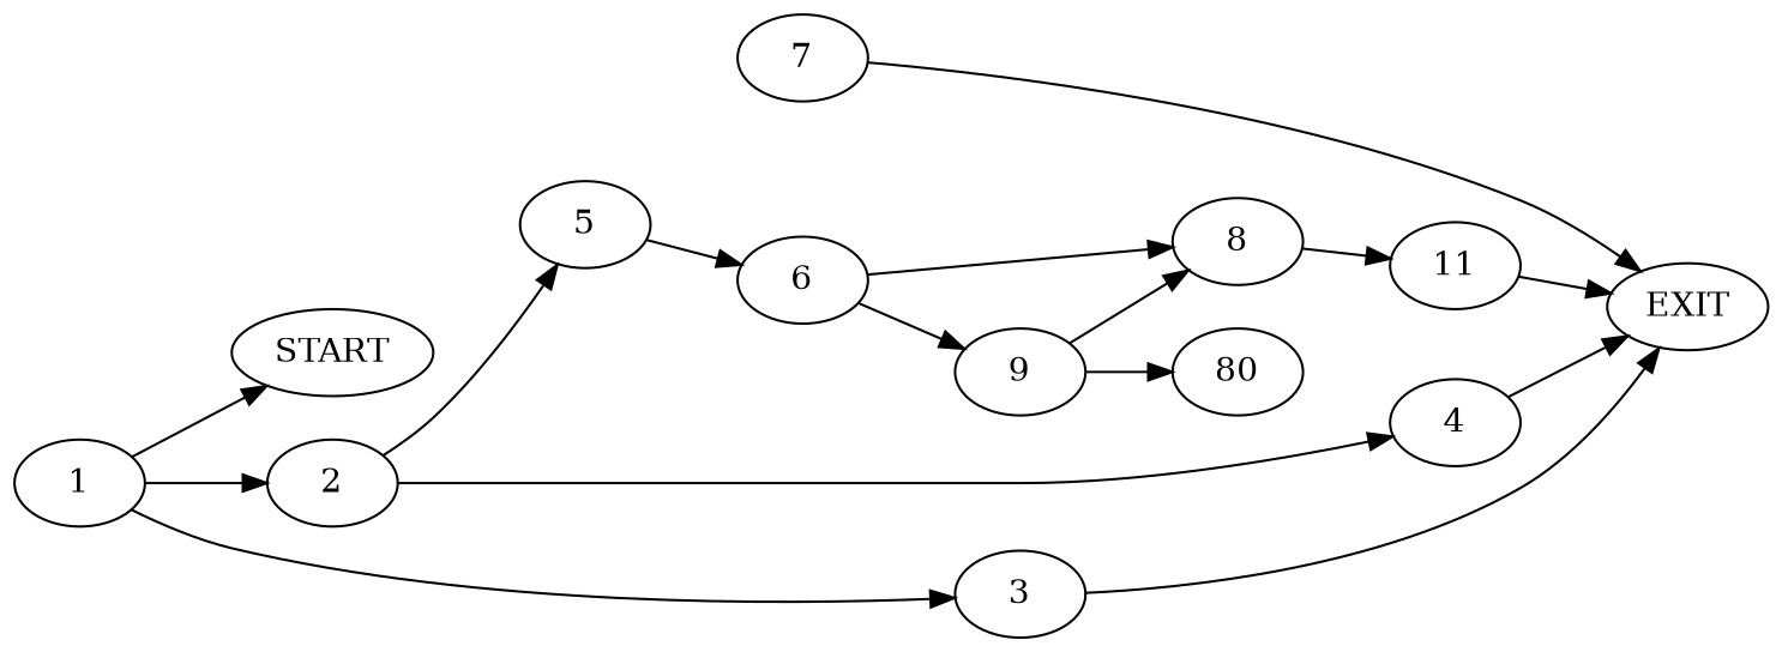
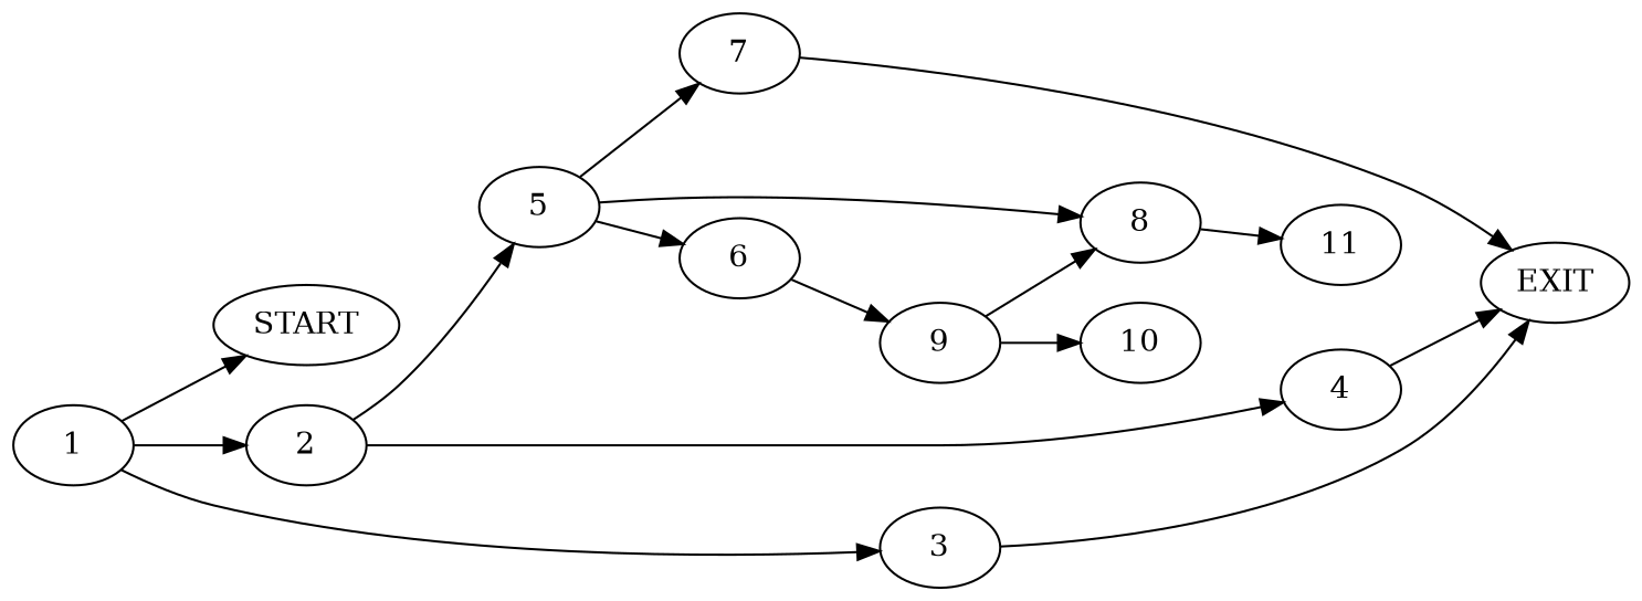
  digraph {
    rankdir=LR
    n1 [label=START]
    1
    2
    3
    n5 [label=EXIT]
    4
    5
    6
    7
    8
    9
    11
-   10 [label=80]
+   10
    1 -> n1
    1 -> 2
    1 -> 3
    2 -> 4
    2 -> 5
    3 -> n5
    4 -> n5
    5 -> 6
-   6 -> 8
+   5 -> 7
+   5 -> 8
    6 -> 9
    7 -> n5
    8 -> 11
    9 -> 8
    9 -> 10
-   11 -> n5
  }
